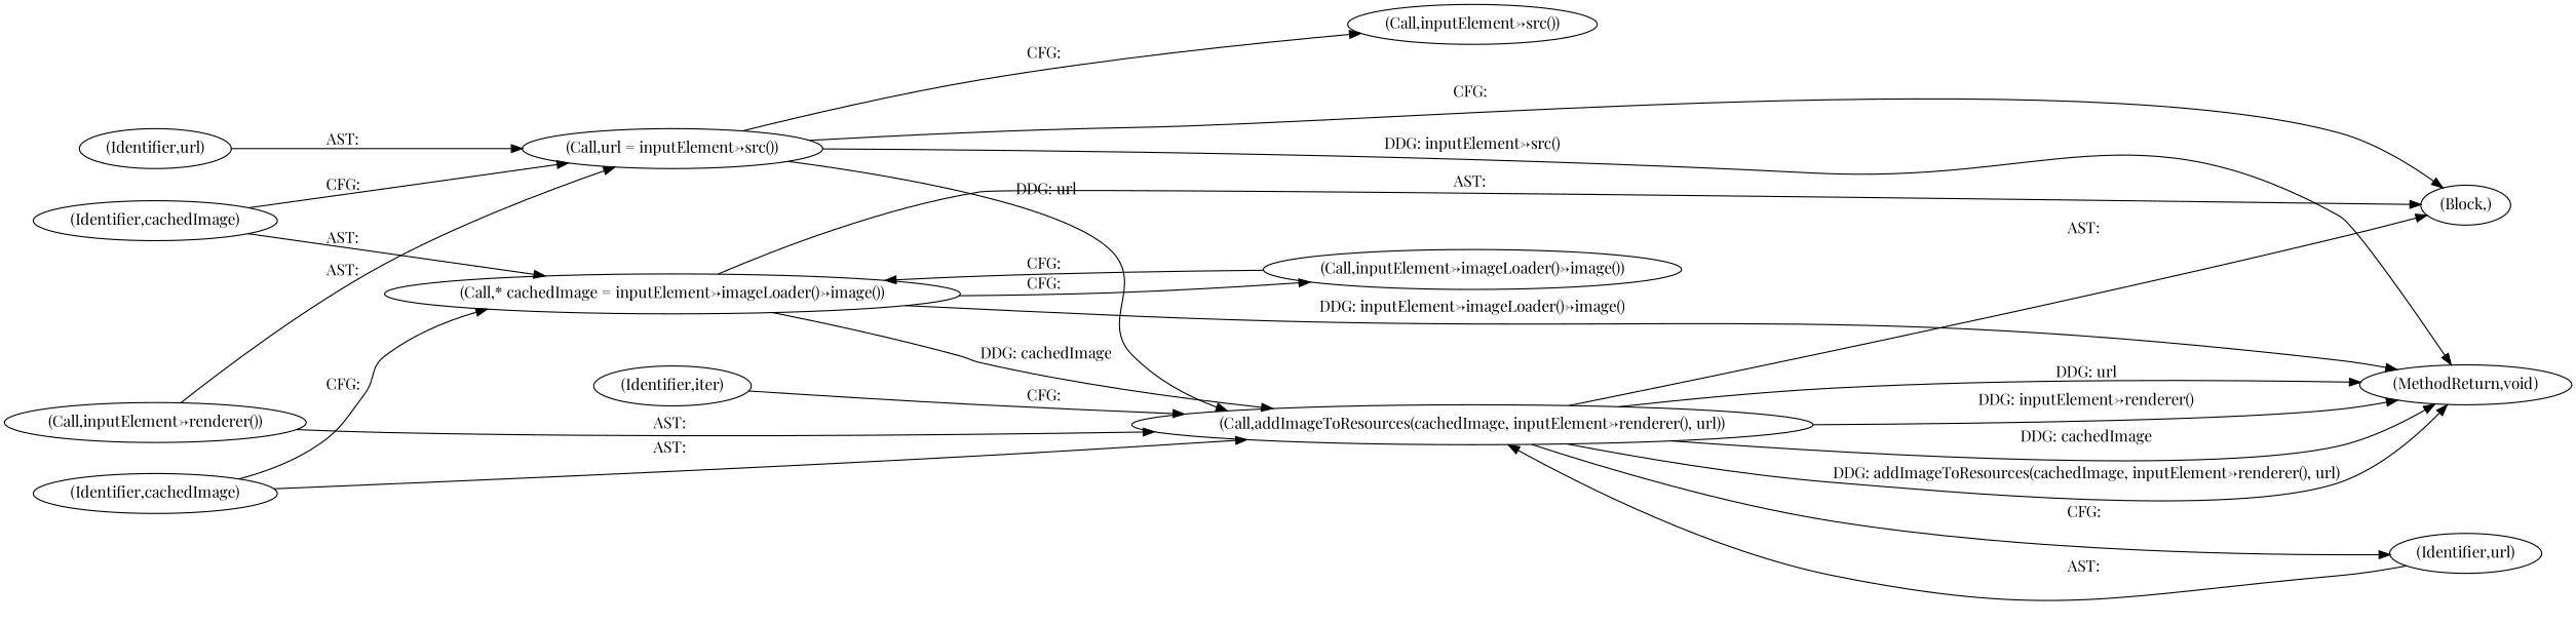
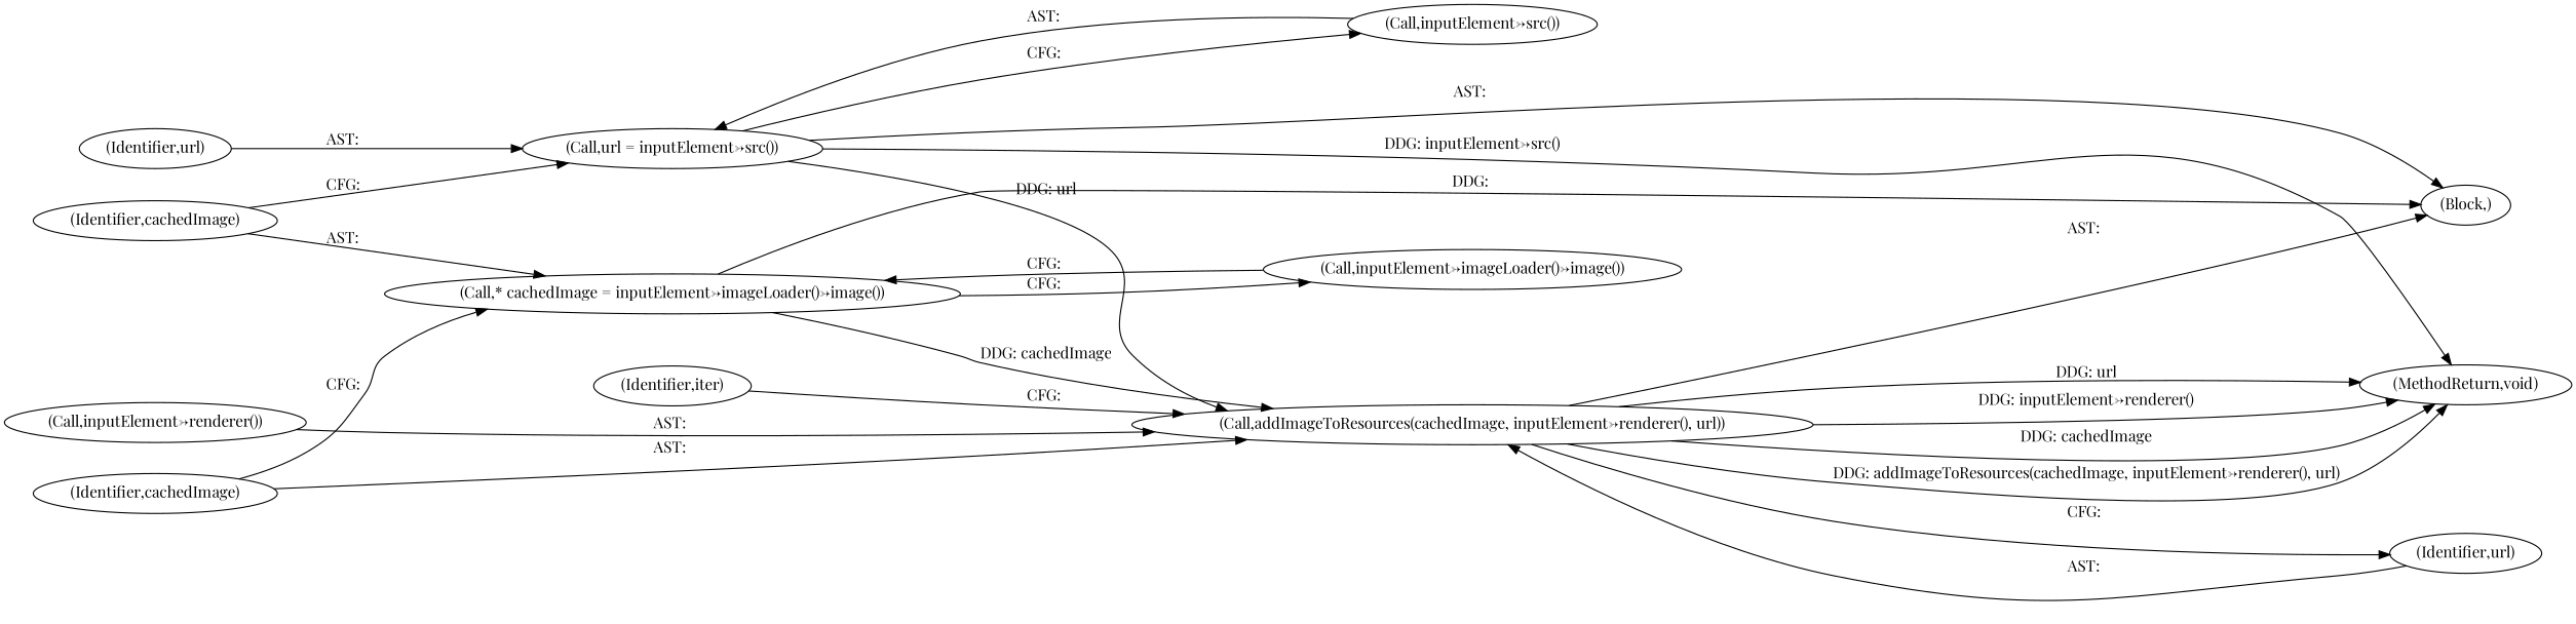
  digraph {
    fontname="Playfair Display"
    rankdir=LR
    node [fontname="Playfair Display"]
    edge [fontname="Playfair Display"]
    n1 [label="(Call,addImageToResources(cachedImage, inputElement->renderer(), url))"]
    n2 [label="(MethodReturn,void)"]
    n3 [label="(Block,)"]
    n4 [label="(Identifier,url)"]
    n5 [label="(Call,* cachedImage = inputElement->imageLoader()->image())"]
    n6 [label="(Call,inputElement->imageLoader()->image())"]
    n7 [label="(Call,url = inputElement->src())"]
    n8 [label="(Call,inputElement->src())"]
    n9 [label="(Identifier,url)"]
    n10 [label="(Call,inputElement->renderer())"]
    n11 [label="(Identifier,iter)"]
    n12 [label="(Identifier,cachedImage)"]
    n13 [label="(Identifier,cachedImage)"]
    n1 -> n2 [label="DDG: url"]
    n1 -> n2 [label="DDG: inputElement->renderer()"]
    n1 -> n2 [label="DDG: cachedImage"]
    n1 -> n2 [label="DDG: addImageToResources(cachedImage, inputElement->renderer(), url)"]
    n1 -> n3 [label="AST: "]
    n1 -> n4 [label="CFG: "]
    n4 -> n1 [label="AST: "]
    n5 -> n1 [label="DDG: cachedImage"]
-   n5 -> n2 [label="DDG: inputElement->imageLoader()->image()"]
-   n5 -> n3 [label="AST: "]
+   n5 -> n3 [label="DDG: "]
    n5 -> n6 [label="CFG: "]
    n6 -> n5 [label="CFG: "]
    n7 -> n1 [label="DDG: url"]
    n7 -> n2 [label="DDG: inputElement->src()"]
-   n7 -> n3 [label="CFG: "]
+   n7 -> n3 [label="AST: "]
    n7 -> n8 [label="CFG: "]
-   n10 -> n7 [label="AST: "]
+   n8 -> n7 [label="AST: "]
    n9 -> n7 [label="AST: "]
    n10 -> n1 [label="AST: "]
    n11 -> n1 [label="CFG: "]
    n12 -> n1 [label="AST: "]
    n12 -> n5 [label="CFG: "]
    n13 -> n5 [label="AST: "]
    n13 -> n7 [label="CFG: "]
  }
